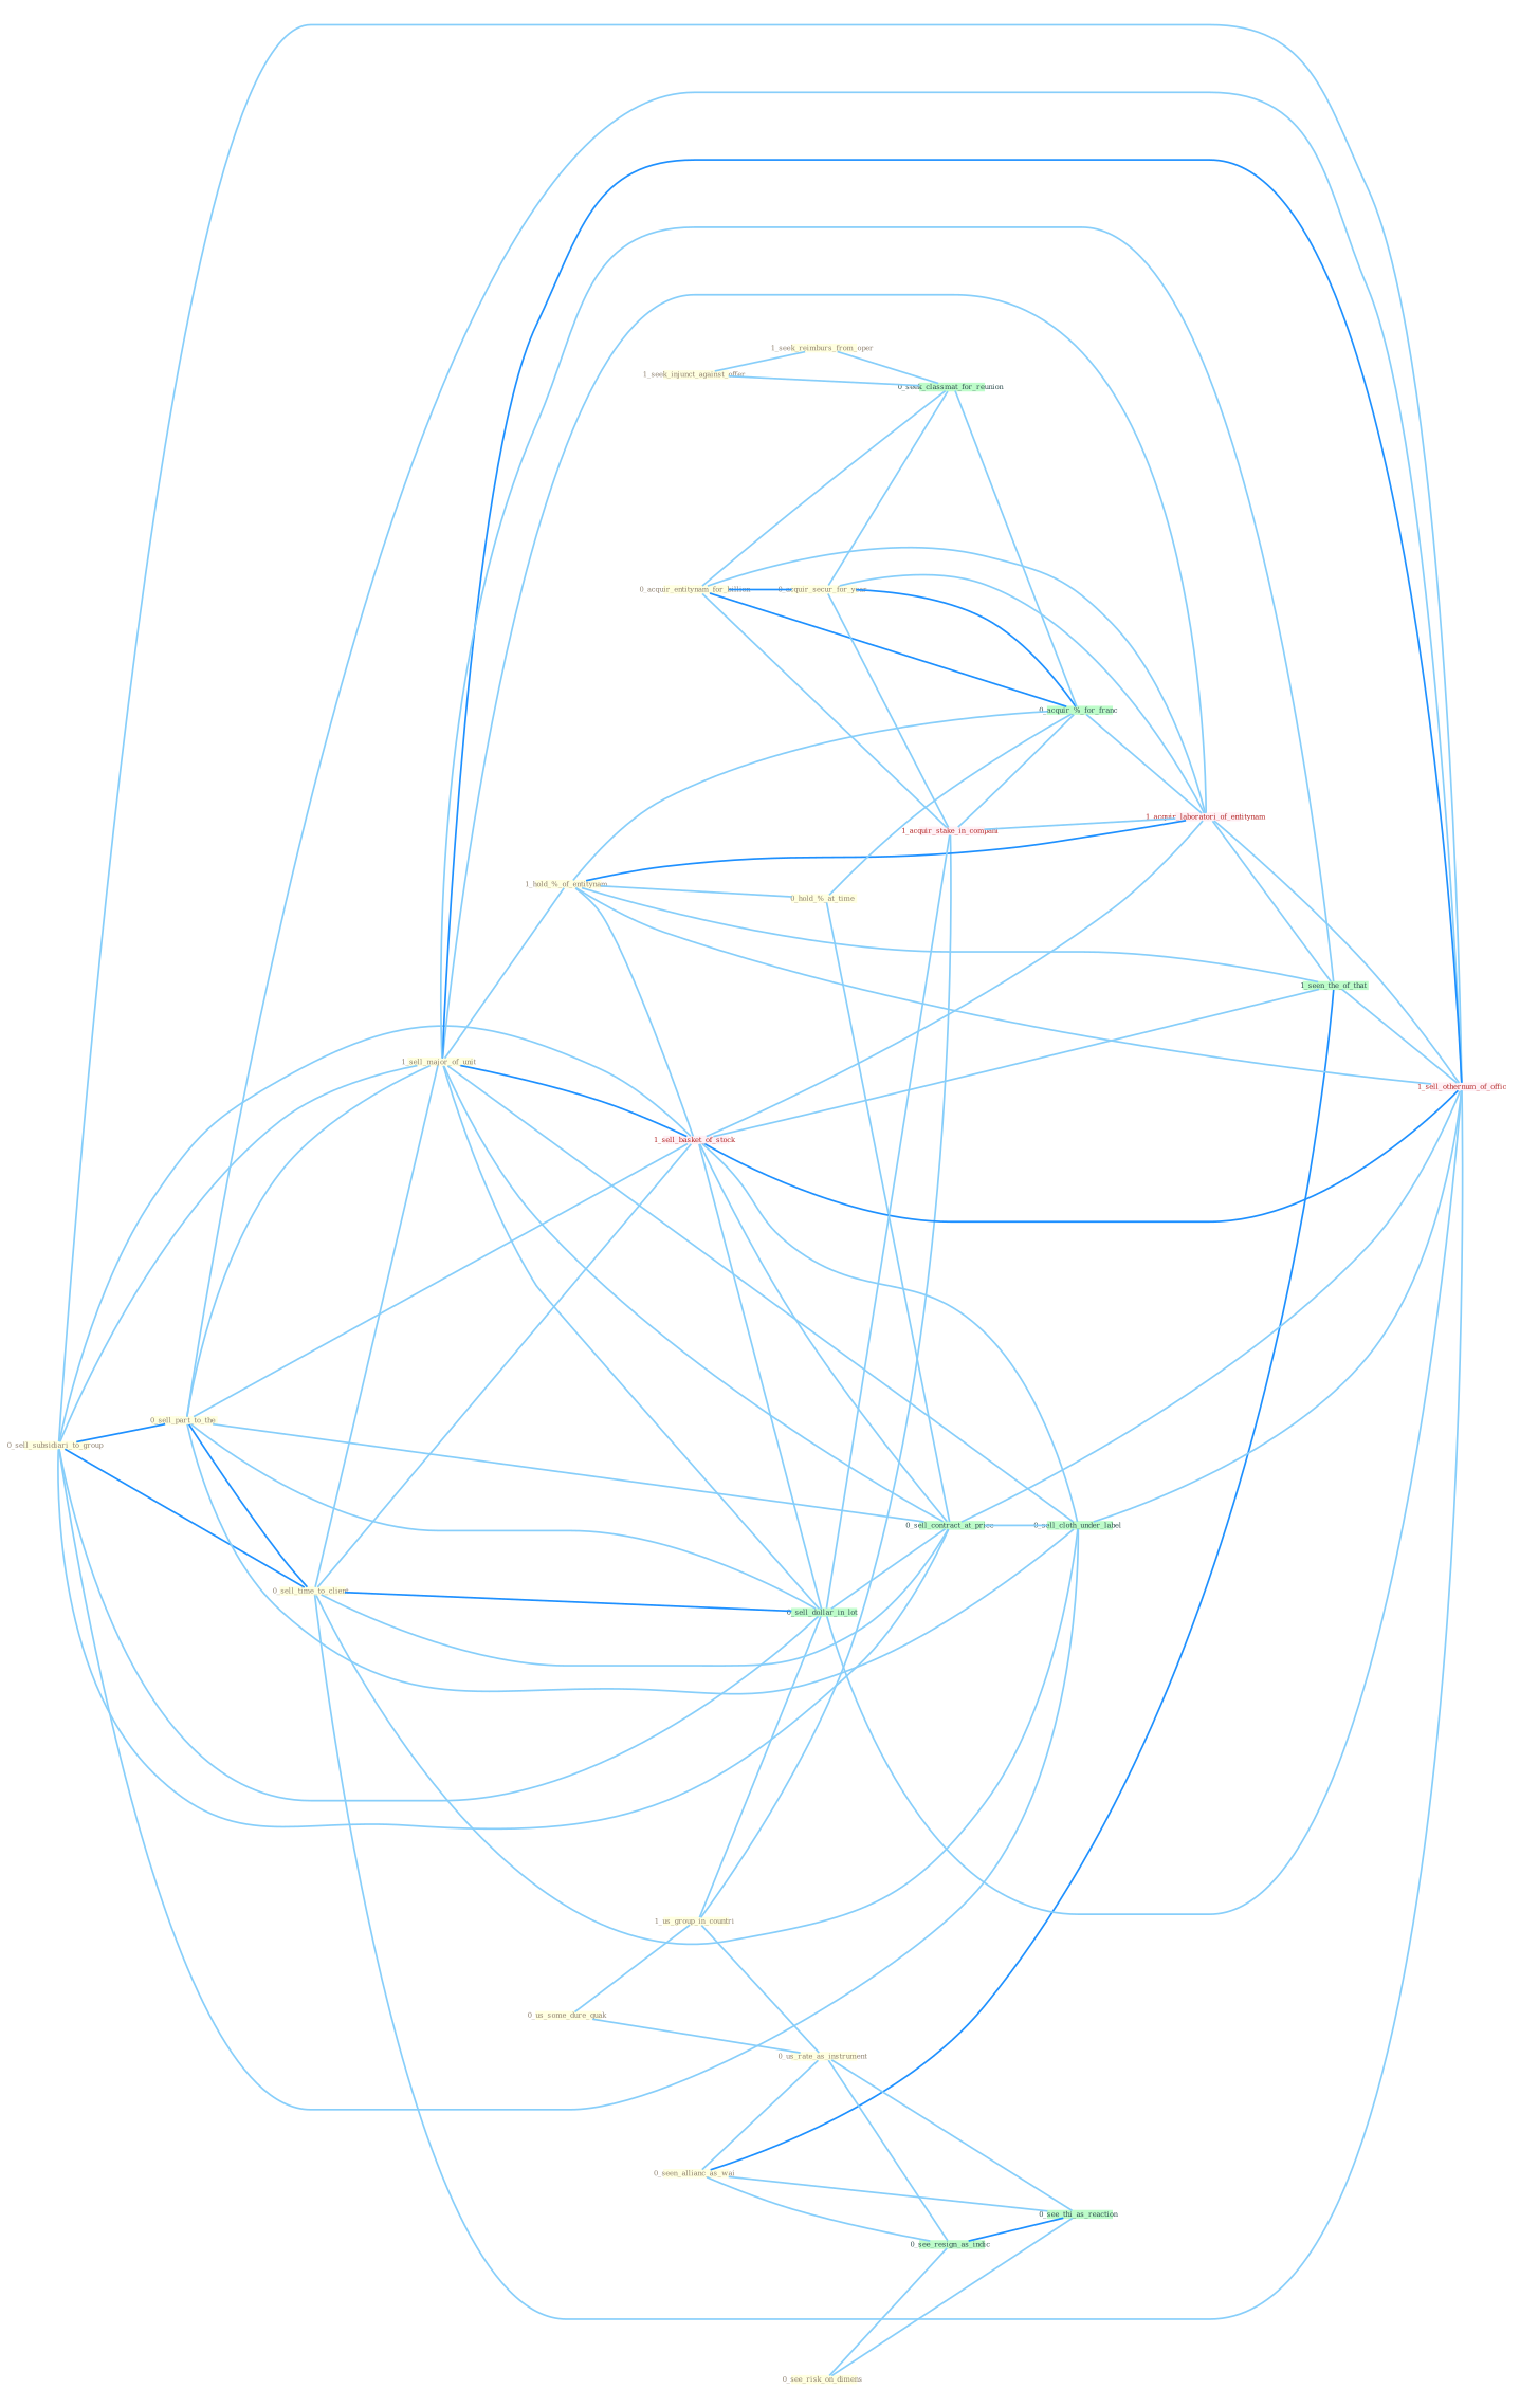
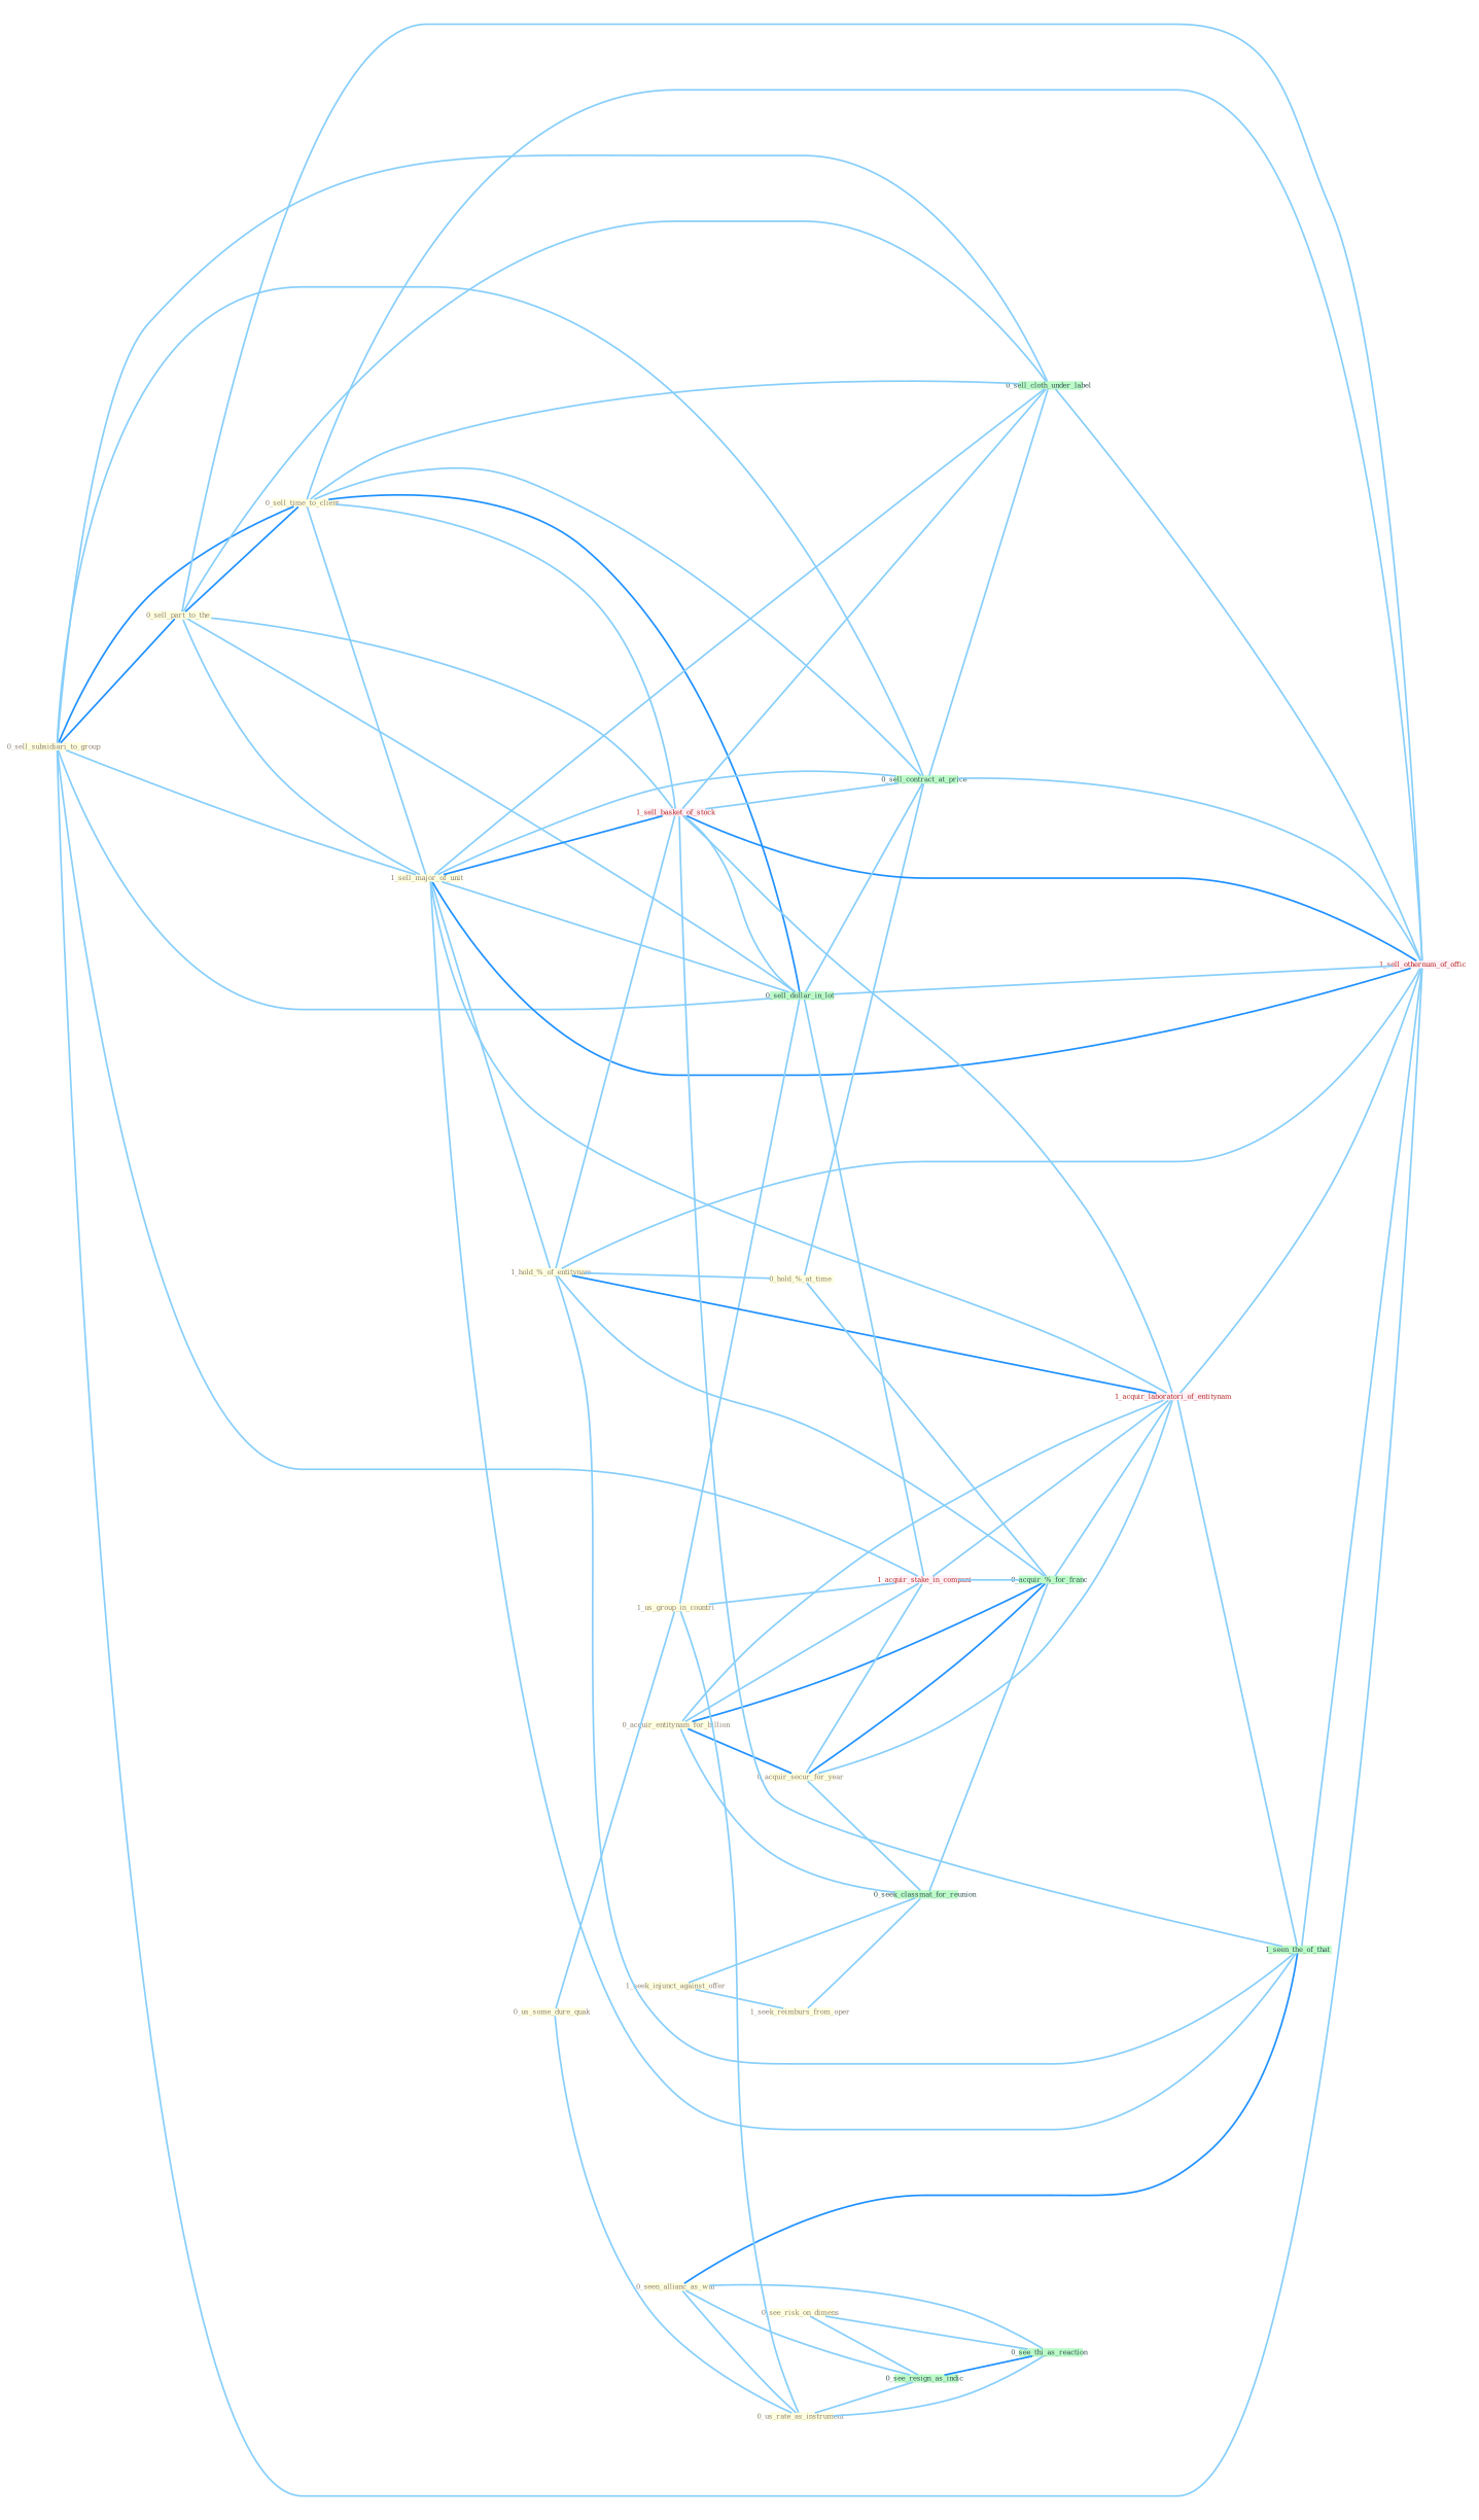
  graph {
    rankdir=LR
    node [color="#ffffe0" fixedsize=true fontcolor="#8b7d6b" fontsize=4 shape=polygon style=filled]
    edge [color="#87cefa" w=1]
    "0_acquir_entitynam_for_billion " [height=.06 width=.5]
    "1_seek_injunct_against_offer " [height=.06 width=.5]
    "0_seen_allianc_as_wai " [height=.06 width=.5]
    "1_seek_reimburs_from_oper " [height=.06 width=.5]
    "0_sell_subsidiari_to_group " [height=.06 width=.5]
    "0_sell_part_to_the " [height=.06 width=.5]
    "0_sell_time_to_client " [height=.06 width=.5]
    "1_sell_major_of_unit " [height=.06 width=.5]
    "0_see_risk_on_dimens " [height=.06 width=.5]
    "0_acquir_secur_for_year " [height=.06 width=.5]
    "0_us_some_dure_quak " [height=.06 width=.5]
    "1_us_group_in_countri " [height=.06 width=.5]
    "0_us_rate_as_instrument " [height=.06 width=.5]
    "1_hold_%_of_entitynam " [height=.06 width=.5]
    "0_hold_%_at_time " [height=.06 width=.5]
    "1_sell_basket_of_stock " [color="#fff0f5" fontcolor="#b22222" height=.06 width=.5]
    "1_acquir_stake_in_compani " [color="#fff0f5" fontcolor="#b22222" height=.06 width=.5]
    "1_acquir_laboratori_of_entitynam " [color="#fff0f5" fontcolor="#b22222" height=.06 width=.5]
    "1_sell_othernum_of_offic " [color="#fff0f5" fontcolor="#b22222" height=.06 width=.5]
    "0_seek_classmat_for_reunion " [color="#BDFCC9" fontcolor="#2f4f4f" height=.06 width=.5]
    "0_acquir_%_for_franc " [color="#BDFCC9" fontcolor="#2f4f4f" height=.06 width=.5]
    "0_see_resign_as_indic " [color="#BDFCC9" fontcolor="#2f4f4f" height=.06 width=.5]
    "1_seen_the_of_that " [color="#BDFCC9" fontcolor="#2f4f4f" height=.06 width=.5]
    "0_see_thi_as_reaction " [color="#BDFCC9" fontcolor="#2f4f4f" height=.06 width=.5]
    "0_sell_dollar_in_lot " [color="#BDFCC9" fontcolor="#2f4f4f" height=.06 width=.5]
    "0_sell_contract_at_price " [color="#BDFCC9" fontcolor="#2f4f4f" height=.06 width=.5]
    "0_sell_cloth_under_label " [color="#BDFCC9" fontcolor="#2f4f4f" height=.06 width=.5]
    subgraph sub_1 {
      "0_acquir_entitynam_for_billion "
      "1_seek_injunct_against_offer "
      "0_seen_allianc_as_wai "
      "1_seek_reimburs_from_oper "
      "0_sell_subsidiari_to_group "
      "0_sell_part_to_the "
      "0_sell_time_to_client "
      "1_sell_major_of_unit "
      "0_see_risk_on_dimens "
      "0_acquir_secur_for_year "
      "0_us_some_dure_quak "
      "1_us_group_in_countri "
      "0_us_rate_as_instrument "
      "1_hold_%_of_entitynam "
      "0_hold_%_at_time "
    }
    subgraph sub_2 {
      "1_sell_basket_of_stock "
      "1_acquir_stake_in_compani "
      "1_acquir_laboratori_of_entitynam "
      "1_sell_othernum_of_offic "
    }
    "0_acquir_entitynam_for_billion " -- "0_acquir_secur_for_year " [color="#1e90ff" w=2]
    "0_acquir_entitynam_for_billion " -- "1_acquir_stake_in_compani "
    "0_acquir_entitynam_for_billion " -- "1_acquir_laboratori_of_entitynam "
    "0_acquir_entitynam_for_billion " -- "0_seek_classmat_for_reunion "
    "0_acquir_entitynam_for_billion " -- "0_acquir_%_for_franc " [color="#1e90ff" w=2]
    "1_seek_injunct_against_offer " -- "1_seek_reimburs_from_oper "
    "1_seek_injunct_against_offer " -- "0_seek_classmat_for_reunion "
    "0_seen_allianc_as_wai " -- "0_us_rate_as_instrument "
    "0_seen_allianc_as_wai " -- "0_see_resign_as_indic "
    "0_seen_allianc_as_wai " -- "1_seen_the_of_that " [color="#1e90ff"]
    "0_seen_allianc_as_wai " -- "0_see_thi_as_reaction "
    "1_seek_reimburs_from_oper " -- "0_seek_classmat_for_reunion "
    "0_sell_subsidiari_to_group " -- "0_sell_part_to_the " [color="#1e90ff" w=2]
    "0_sell_subsidiari_to_group " -- "0_sell_time_to_client " [color="#1e90ff" w=2]
    "0_sell_subsidiari_to_group " -- "1_sell_major_of_unit "
-   "0_sell_subsidiari_to_group " -- "1_sell_basket_of_stock "
+   "0_sell_subsidiari_to_group " -- "1_acquir_stake_in_compani "
    "0_sell_subsidiari_to_group " -- "1_sell_othernum_of_offic "
    "0_sell_subsidiari_to_group " -- "0_sell_dollar_in_lot "
    "0_sell_subsidiari_to_group " -- "0_sell_contract_at_price "
    "0_sell_subsidiari_to_group " -- "0_sell_cloth_under_label "
    "0_sell_part_to_the " -- "0_sell_time_to_client " [color="#1e90ff" w=2]
    "0_sell_part_to_the " -- "1_sell_major_of_unit "
    "0_sell_part_to_the " -- "1_sell_basket_of_stock "
    "0_sell_part_to_the " -- "1_sell_othernum_of_offic "
    "0_sell_part_to_the " -- "0_sell_dollar_in_lot "
-   "0_sell_part_to_the " -- "0_sell_contract_at_price "
    "0_sell_part_to_the " -- "0_sell_cloth_under_label "
    "0_sell_time_to_client " -- "1_sell_major_of_unit "
    "0_sell_time_to_client " -- "1_sell_basket_of_stock "
    "0_sell_time_to_client " -- "1_sell_othernum_of_offic "
    "0_sell_time_to_client " -- "0_sell_dollar_in_lot " [color="#1e90ff"]
    "0_sell_time_to_client " -- "0_sell_contract_at_price "
    "0_sell_time_to_client " -- "0_sell_cloth_under_label "
    "1_sell_major_of_unit " -- "1_hold_%_of_entitynam "
    "1_sell_major_of_unit " -- "1_sell_basket_of_stock " [color="#1e90ff" w=2]
    "1_sell_major_of_unit " -- "1_acquir_laboratori_of_entitynam "
    "1_sell_major_of_unit " -- "1_sell_othernum_of_offic " [color="#1e90ff" w=2]
    "1_sell_major_of_unit " -- "1_seen_the_of_that "
    "1_sell_major_of_unit " -- "0_sell_dollar_in_lot "
    "1_sell_major_of_unit " -- "0_sell_contract_at_price "
    "1_sell_major_of_unit " -- "0_sell_cloth_under_label "
    "0_see_risk_on_dimens " -- "0_see_resign_as_indic "
    "0_see_risk_on_dimens " -- "0_see_thi_as_reaction "
    "0_acquir_secur_for_year " -- "1_acquir_stake_in_compani "
    "0_acquir_secur_for_year " -- "1_acquir_laboratori_of_entitynam "
    "0_acquir_secur_for_year " -- "0_seek_classmat_for_reunion "
    "0_acquir_secur_for_year " -- "0_acquir_%_for_franc " [color="#1e90ff" w=2]
    "0_us_some_dure_quak " -- "1_us_group_in_countri "
    "0_us_some_dure_quak " -- "0_us_rate_as_instrument "
    "1_us_group_in_countri " -- "0_us_rate_as_instrument "
    "1_us_group_in_countri " -- "1_acquir_stake_in_compani "
    "1_us_group_in_countri " -- "0_sell_dollar_in_lot "
    "0_us_rate_as_instrument " -- "0_see_resign_as_indic "
    "0_us_rate_as_instrument " -- "0_see_thi_as_reaction "
    "1_hold_%_of_entitynam " -- "0_hold_%_at_time " [w=2]
    "1_hold_%_of_entitynam " -- "1_sell_basket_of_stock "
    "1_hold_%_of_entitynam " -- "1_acquir_laboratori_of_entitynam " [color="#1e90ff" w=2]
    "1_hold_%_of_entitynam " -- "1_sell_othernum_of_offic "
    "1_hold_%_of_entitynam " -- "0_acquir_%_for_franc "
    "1_hold_%_of_entitynam " -- "1_seen_the_of_that "
    "0_hold_%_at_time " -- "0_acquir_%_for_franc "
    "0_hold_%_at_time " -- "0_sell_contract_at_price "
    "1_sell_basket_of_stock " -- "1_acquir_laboratori_of_entitynam "
    "1_sell_basket_of_stock " -- "1_sell_othernum_of_offic " [color="#1e90ff" w=2]
    "1_sell_basket_of_stock " -- "1_seen_the_of_that "
    "1_sell_basket_of_stock " -- "0_sell_dollar_in_lot "
    "1_sell_basket_of_stock " -- "0_sell_contract_at_price "
    "1_sell_basket_of_stock " -- "0_sell_cloth_under_label "
    "1_acquir_stake_in_compani " -- "1_acquir_laboratori_of_entitynam "
    "1_acquir_stake_in_compani " -- "0_acquir_%_for_franc "
    "1_acquir_laboratori_of_entitynam " -- "1_sell_othernum_of_offic "
    "1_acquir_laboratori_of_entitynam " -- "1_seen_the_of_that "
    "0_seek_classmat_for_reunion " -- "0_acquir_%_for_franc "
    "0_acquir_%_for_franc " -- "1_acquir_laboratori_of_entitynam "
    "0_see_resign_as_indic " -- "0_see_thi_as_reaction " [color="#1e90ff" w=2]
    "1_seen_the_of_that " -- "1_sell_othernum_of_offic "
    "0_sell_dollar_in_lot " -- "1_acquir_stake_in_compani "
    "0_sell_dollar_in_lot " -- "1_sell_othernum_of_offic "
    "0_sell_dollar_in_lot " -- "0_sell_contract_at_price "
    "0_sell_contract_at_price " -- "1_sell_othernum_of_offic "
    "0_sell_contract_at_price " -- "0_sell_cloth_under_label "
    "0_sell_cloth_under_label " -- "1_sell_othernum_of_offic "
  }
